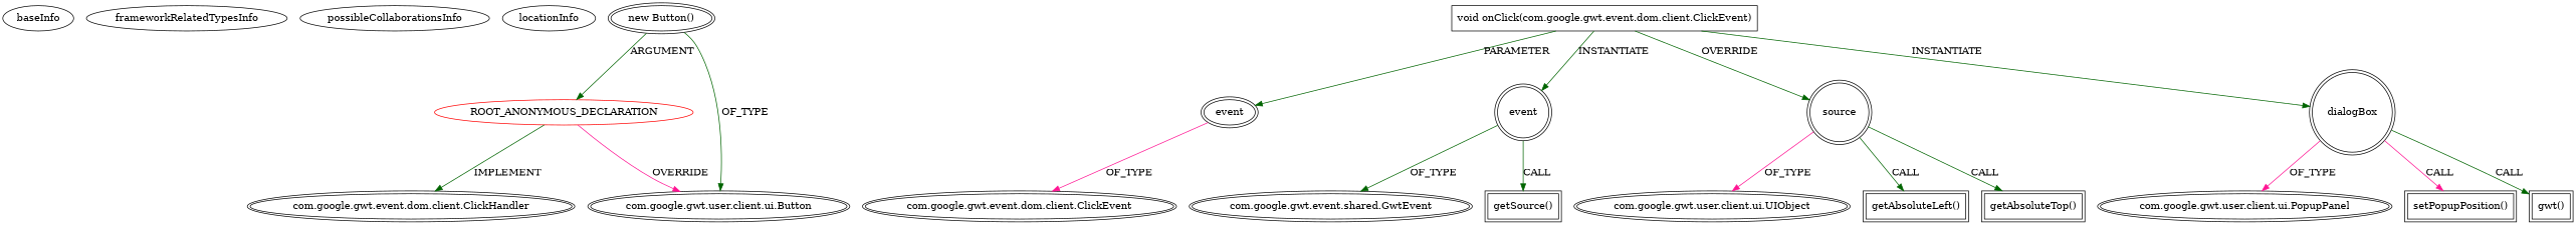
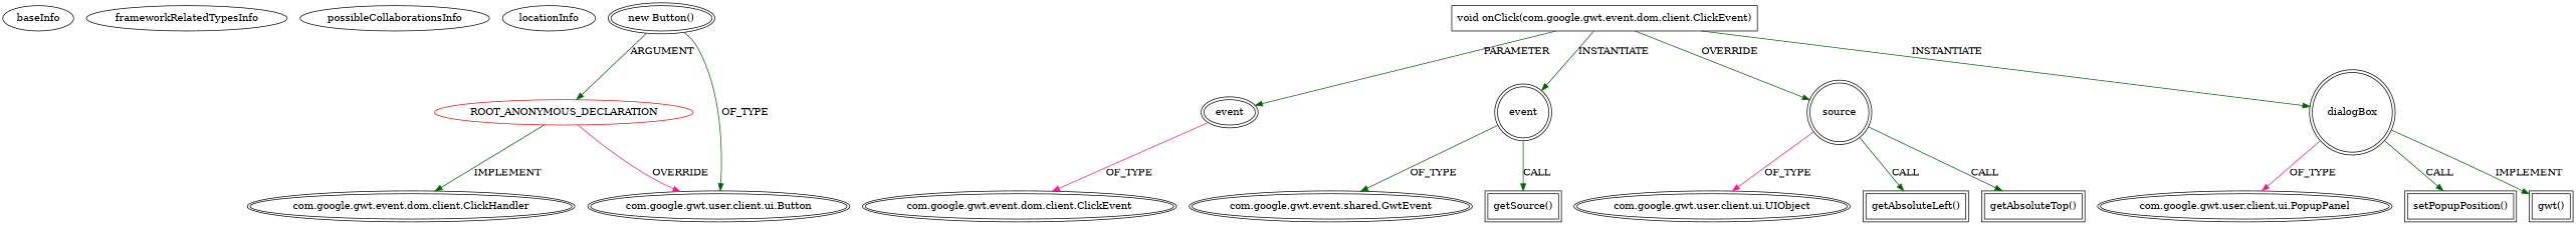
  digraph {
    node [isFrameworkType=true vertexType=FRAMEWORK_CLASS_TYPE peripheries=2]
    edge [color=darkgreen]
    baseInfo [category=extension_graph graphId=870 isAnonymous=true possibleRelation=false isFrameworkType="" vertexType="" peripheries=""]
    frameworkRelatedTypesInfo [0="com.google.gwt.event.dom.client.ClickHandler" isFrameworkType="" vertexType="" peripheries=""]
    possibleCollaborationsInfo [isFrameworkType="" vertexType="" peripheries=""]
    locationInfo [contextSignature="void createNewTaskWidget(com.bobvash.resolutiontracker.client.TaskListClientView,com.bobvash.resolutiontracker.client.SingleTaskClientView)" filePath="/bobvash-Resolution-Tracker/Resolution-Tracker-master/ResolutionTracker/src/com/bobvash/resolutiontracker/client/ResolutionDayWidget.java" graphId=870 projectName="bobvash-Resolution-Tracker" isFrameworkType="" vertexType="" peripheries=""]
    n5 [color=red isFrameworkType=false label=ROOT_ANONYMOUS_DECLARATION vertexType=ROOT_ANONYMOUS_DECLARATION peripheries=""]
    n6 [label="com.google.gwt.event.dom.client.ClickHandler" vertexType=FRAMEWORK_INTERFACE_TYPE]
    n7 [label="com.google.gwt.user.client.ui.Button"]
    n8 [isFrameworkType=false label="void onClick(com.google.gwt.event.dom.client.ClickEvent)" shape=box vertexType=OVERRIDING_METHOD_DECLARATION peripheries=""]
    n9 [label=event vertexType=PARAMETER_DECLARATION]
    n10 [label=event shape=circle vertexType=VARIABLE_EXPRESION]
    n11 [label=source shape=circle vertexType=VARIABLE_EXPRESION]
    n12 [label=dialogBox shape=circle vertexType=VARIABLE_EXPRESION]
    n13 [label="new Button()" vertexType=OUTSIDE_CONSTRUCTOR_CALL]
    n14 [label="com.google.gwt.event.dom.client.ClickEvent"]
    n15 [label="com.google.gwt.event.shared.GwtEvent"]
    n16 [label="getSource()" shape=box vertexType=INSIDE_CALL]
    n17 [label="com.google.gwt.user.client.ui.UIObject"]
    n18 [label="getAbsoluteLeft()" shape=box vertexType=INSIDE_CALL]
    n19 [label="getAbsoluteTop()" shape=box vertexType=INSIDE_CALL]
    n20 [label="com.google.gwt.user.client.ui.PopupPanel"]
    n21 [label="setPopupPosition()" shape=box vertexType=INSIDE_CALL]
    n22 [label="gwt()" shape=box vertexType=INSIDE_CALL]
    n5 -> n6 [label=IMPLEMENT]
    n5 -> n7 [color=deeppink label=OVERRIDE]
    n8 -> n9 [label=PARAMETER]
    n8 -> n10 [label=INSTANTIATE]
    n8 -> n11 [label=OVERRIDE]
    n8 -> n12 [label=INSTANTIATE]
    n9 -> n14 [color=deeppink label=OF_TYPE]
    n10 -> n15 [label=OF_TYPE]
    n10 -> n16 [label=CALL]
    n11 -> n17 [color=deeppink label=OF_TYPE]
    n11 -> n18 [label=CALL]
    n11 -> n19 [label=CALL]
    n12 -> n20 [color=deeppink label=OF_TYPE]
-   n12 -> n21 [color=deeppink label=CALL]
-   n12 -> n22 [label=CALL]
+   n12 -> n21 [label=CALL]
+   n12 -> n22 [label=IMPLEMENT]
    n13 -> n5 [label=ARGUMENT]
    n13 -> n7 [label=OF_TYPE]
  }
